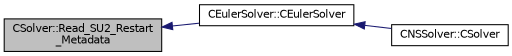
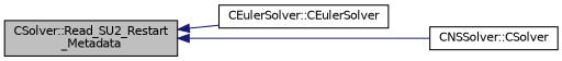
  digraph {
    rankdir=LR
    node [color=black fillcolor=white fontname=Helvetica fontsize=10 shape=record style=filled]
    edge [color=midnightblue dir=back fontname=Helvetica fontsize=10 labelfontname=Helvetica labelfontsize=10 style=solid]
    n1 [fillcolor=grey75 fontcolor=black height=0.2 label="CSolver::Read_SU2_Restart\l_Metadata" width=0.4]
    n2 [height=0.2 label="CEulerSolver::CEulerSolver" width=0.4]
    n3 [height=0.2 label="CNSSolver::CSolver" width=0.4]
    n1 -> n2
-   n2 -> n3
+   n1 -> n3
  }
